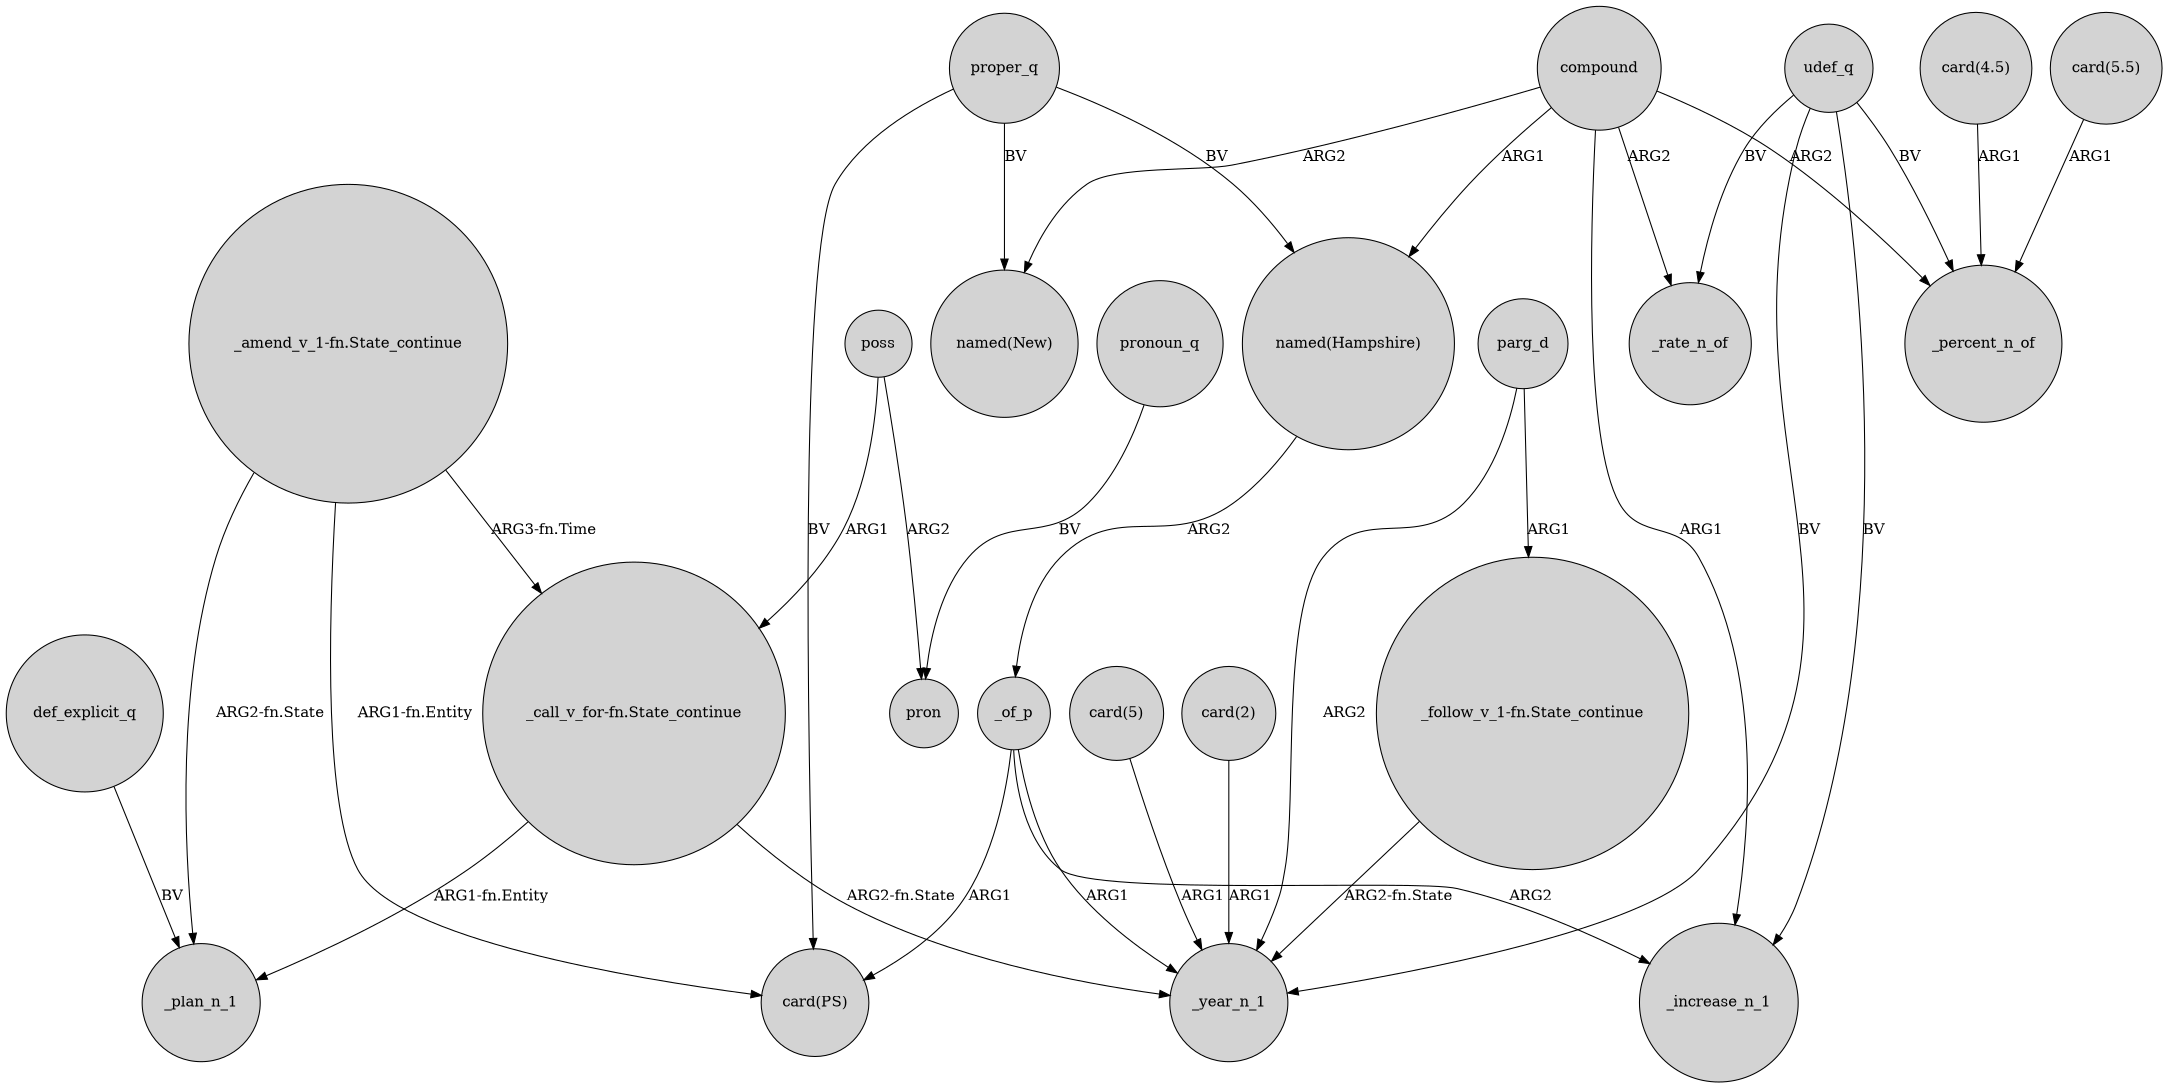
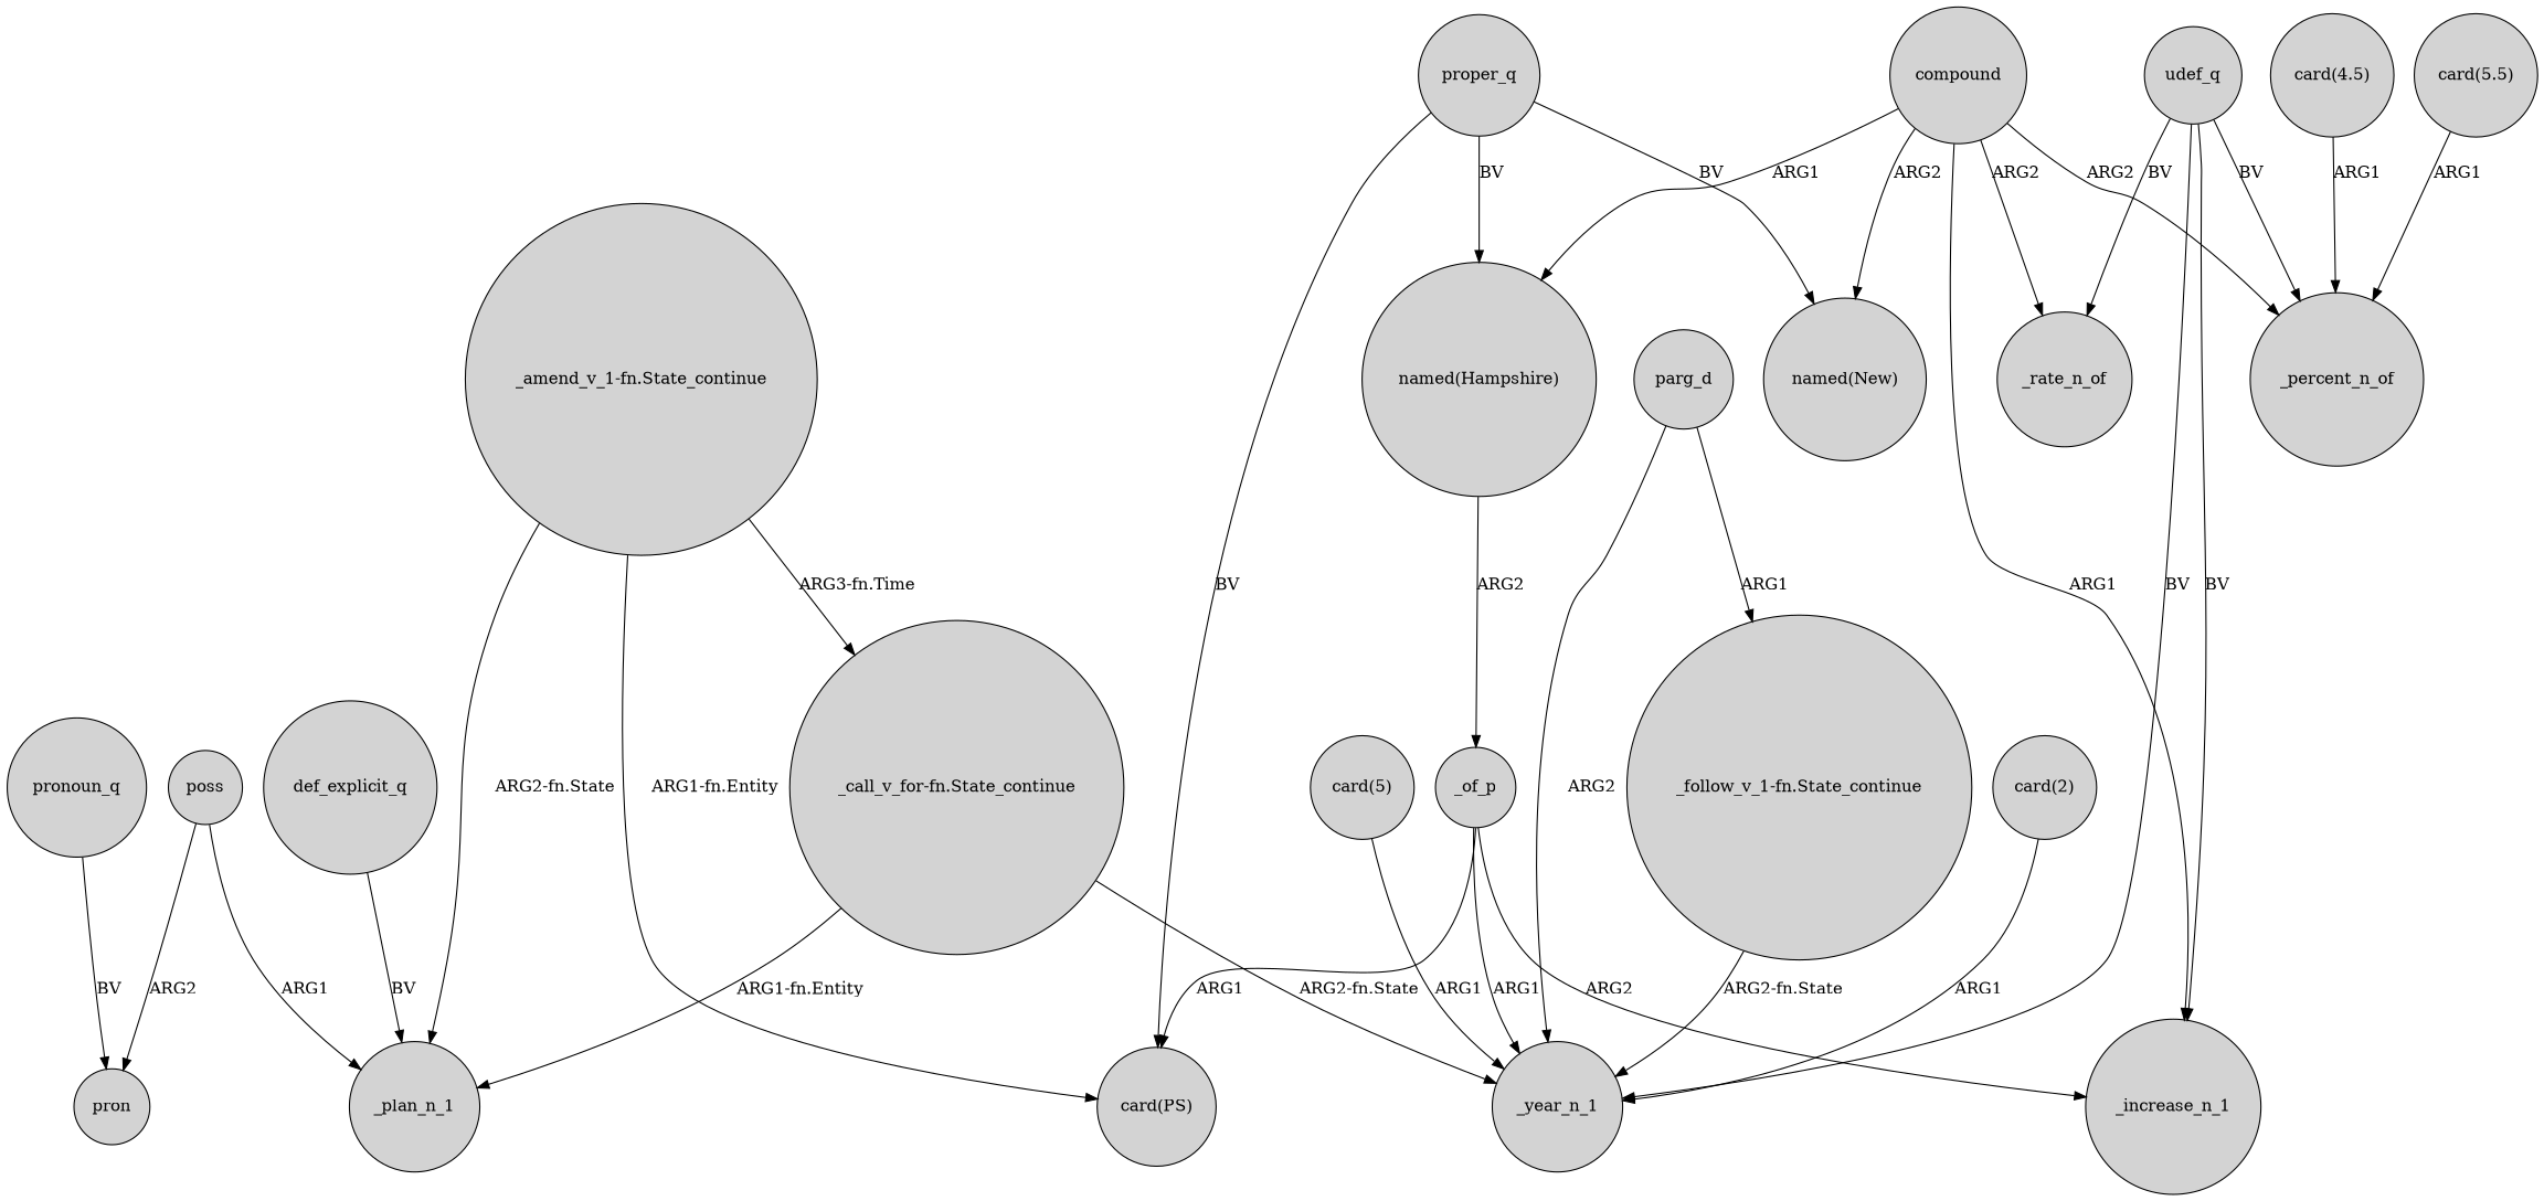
  digraph {
    node [shape=circle style=filled]
    n1 [label="card(PS)"]
    "_amend_v_1-fn.State_continue"
    _plan_n_1
    "_call_v_for-fn.State_continue"
    _year_n_1
    "_follow_v_1-fn.State_continue"
    compound
    _increase_n_1
    "named(New)"
    "named(Hampshire)"
    _rate_n_of
    _percent_n_of
    _of_p
    def_explicit_q
    proper_q
    udef_q
    pronoun_q
    pron
    poss
    parg_d
    "card(5)"
    "card(2)"
    "card(4.5)"
    "card(5.5)"
    "_amend_v_1-fn.State_continue" -> n1 [label="ARG1-fn.Entity"]
    "_amend_v_1-fn.State_continue" -> _plan_n_1 [label="ARG2-fn.State"]
    "_amend_v_1-fn.State_continue" -> "_call_v_for-fn.State_continue" [label="ARG3-fn.Time"]
    "_call_v_for-fn.State_continue" -> _plan_n_1 [label="ARG1-fn.Entity"]
    "_call_v_for-fn.State_continue" -> _year_n_1 [label="ARG2-fn.State"]
    "_follow_v_1-fn.State_continue" -> _year_n_1 [label="ARG2-fn.State"]
    compound -> _increase_n_1 [label=ARG1]
    compound -> "named(New)" [label=ARG2]
    compound -> "named(Hampshire)" [label=ARG1]
    compound -> _rate_n_of [label=ARG2]
    compound -> _percent_n_of [label=ARG2]
    "named(Hampshire)" -> _of_p [label=ARG2]
    _of_p -> n1 [label=ARG1]
    _of_p -> _year_n_1 [label=ARG1]
    _of_p -> _increase_n_1 [label=ARG2]
    def_explicit_q -> _plan_n_1 [label=BV]
    proper_q -> n1 [label=BV]
    proper_q -> "named(New)" [label=BV]
    proper_q -> "named(Hampshire)" [label=BV]
    udef_q -> _year_n_1 [label=BV]
    udef_q -> _increase_n_1 [label=BV]
    udef_q -> _rate_n_of [label=BV]
    udef_q -> _percent_n_of [label=BV]
    pronoun_q -> pron [label=BV]
-   poss -> "_call_v_for-fn.State_continue" [label=ARG1]
+   poss -> _plan_n_1 [label=ARG1]
    poss -> pron [label=ARG2]
    parg_d -> _year_n_1 [label=ARG2]
    parg_d -> "_follow_v_1-fn.State_continue" [label=ARG1]
    "card(5)" -> _year_n_1 [label=ARG1]
    "card(2)" -> _year_n_1 [label=ARG1]
    "card(4.5)" -> _percent_n_of [label=ARG1]
    "card(5.5)" -> _percent_n_of [label=ARG1]
  }
